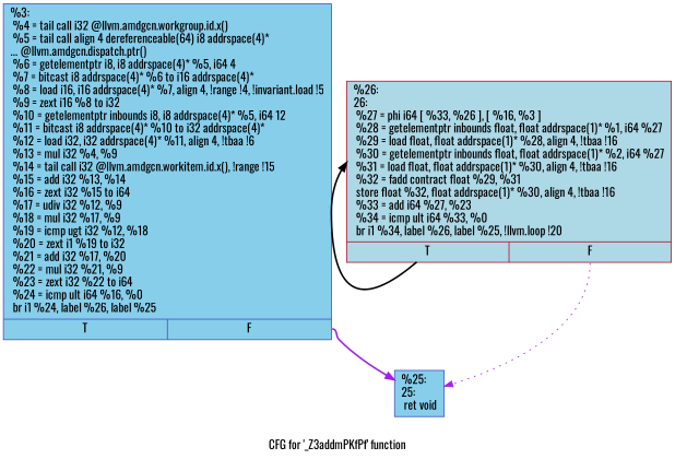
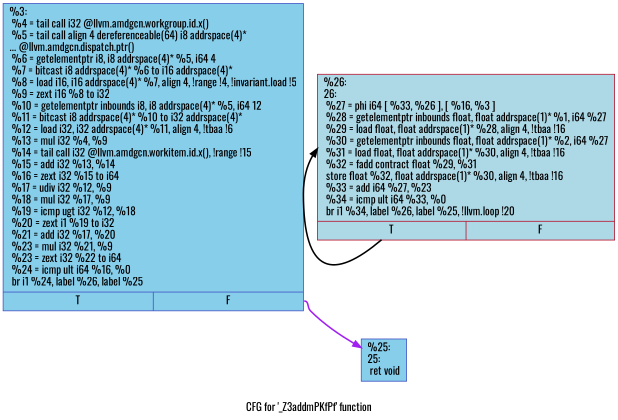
  digraph {
    fontname=Oswald
    label="CFG for '_Z3addmPKfPf' function"
    node [color="#3d50c3ff" fillcolor=skyblue fontname=Oswald shape=record style=filled]
    edge [color=purple fontname=Oswald style=bold tailport=s1]
-   n1 [label="{%3:\l  %4 = tail call i32 @llvm.amdgcn.workgroup.id.x()\l  %5 = tail call align 4 dereferenceable(64) i8 addrspace(4)*\l... @llvm.amdgcn.dispatch.ptr()\l  %6 = getelementptr i8, i8 addrspace(4)* %5, i64 4\l  %7 = bitcast i8 addrspace(4)* %6 to i16 addrspace(4)*\l  %8 = load i16, i16 addrspace(4)* %7, align 4, !range !4, !invariant.load !5\l  %9 = zext i16 %8 to i32\l  %10 = getelementptr inbounds i8, i8 addrspace(4)* %5, i64 12\l  %11 = bitcast i8 addrspace(4)* %10 to i32 addrspace(4)*\l  %12 = load i32, i32 addrspace(4)* %11, align 4, !tbaa !6\l  %13 = mul i32 %4, %9\l  %14 = tail call i32 @llvm.amdgcn.workitem.id.x(), !range !15\l  %15 = add i32 %13, %14\l  %16 = zext i32 %15 to i64\l  %17 = udiv i32 %12, %9\l  %18 = mul i32 %17, %9\l  %19 = icmp ugt i32 %12, %18\l  %20 = zext i1 %19 to i32\l  %21 = add i32 %17, %20\l  %22 = mul i32 %21, %9\l  %23 = zext i32 %22 to i64\l  %24 = icmp ult i64 %16, %0\l  br i1 %24, label %26, label %25\l|{<s0>T|<s1>F}}"]
+   n1 [label="{%3:\l  %4 = tail call i32 @llvm.amdgcn.workgroup.id.x()\l  %5 = tail call align 4 dereferenceable(64) i8 addrspace(4)*\l... @llvm.amdgcn.dispatch.ptr()\l  %6 = getelementptr i8, i8 addrspace(4)* %5, i64 4\l  %7 = bitcast i8 addrspace(4)* %6 to i16 addrspace(4)*\l  %8 = load i16, i16 addrspace(4)* %7, align 4, !range !4, !invariant.load !5\l  %9 = zext i16 %8 to i32\l  %10 = getelementptr inbounds i8, i8 addrspace(4)* %5, i64 12\l  %11 = bitcast i8 addrspace(4)* %10 to i32 addrspace(4)*\l  %12 = load i32, i32 addrspace(4)* %11, align 4, !tbaa !6\l  %13 = mul i32 %4, %9\l  %14 = tail call i32 @llvm.amdgcn.workitem.id.x(), !range !15\l  %15 = add i32 %13, %14\l  %16 = zext i32 %15 to i64\l  %17 = udiv i32 %12, %9\l  %18 = mul i32 %17, %9\l  %19 = icmp ugt i32 %12, %18\l  %20 = zext i1 %19 to i32\l  %21 = add i32 %17, %20\l  %23 = mul i32 %21, %9\l  %23 = zext i32 %22 to i64\l  %24 = icmp ult i64 %16, %0\l  br i1 %24, label %26, label %25\l|{<s0>T|<s1>F}}"]
    n2 [label="{%25:\l25:                                               \l  ret void\l}"]
    n3 [color="#b70d28ff" fillcolor=lightblue label="{%26:\l26:                                               \l  %27 = phi i64 [ %33, %26 ], [ %16, %3 ]\l  %28 = getelementptr inbounds float, float addrspace(1)* %1, i64 %27\l  %29 = load float, float addrspace(1)* %28, align 4, !tbaa !16\l  %30 = getelementptr inbounds float, float addrspace(1)* %2, i64 %27\l  %31 = load float, float addrspace(1)* %30, align 4, !tbaa !16\l  %32 = fadd contract float %29, %31\l  store float %32, float addrspace(1)* %30, align 4, !tbaa !16\l  %33 = add i64 %27, %23\l  %34 = icmp ult i64 %33, %0\l  br i1 %34, label %26, label %25, !llvm.loop !20\l|{<s0>T|<s1>F}}"]
    n1 -> n2
-   n3 -> n2 [style=dotted]
    n3 -> n3 [color=black tailport=s0]
  }
